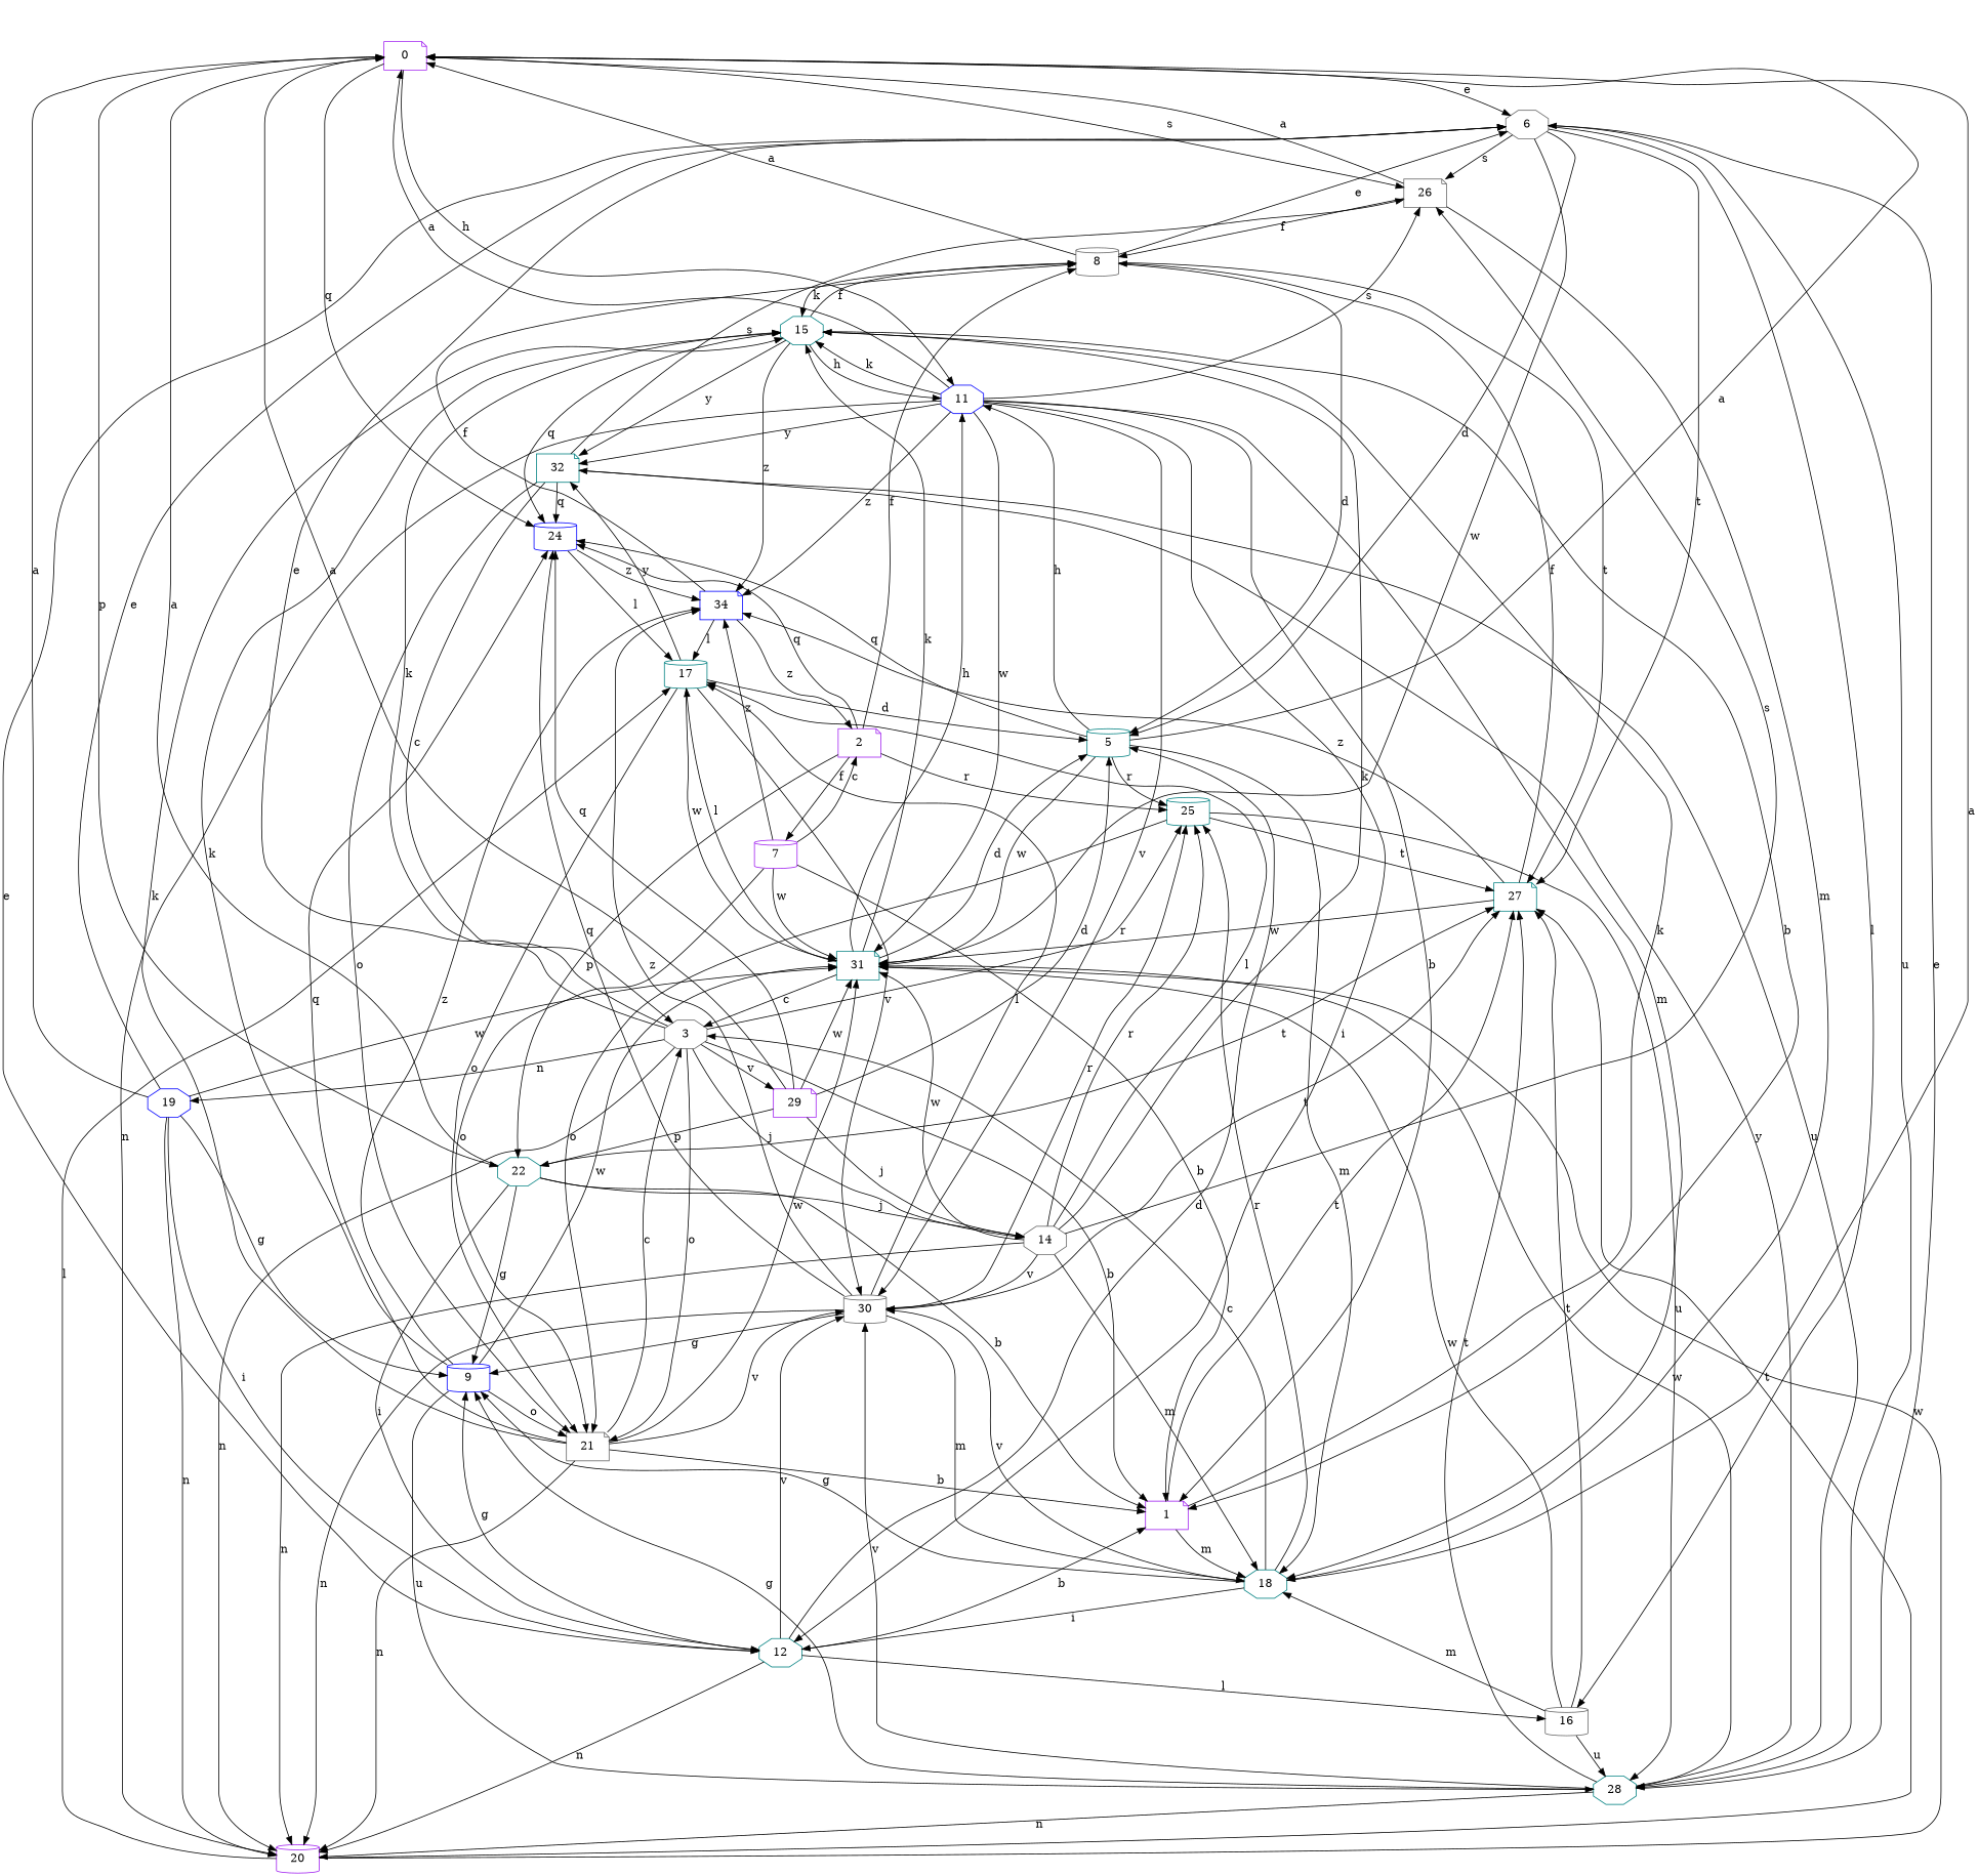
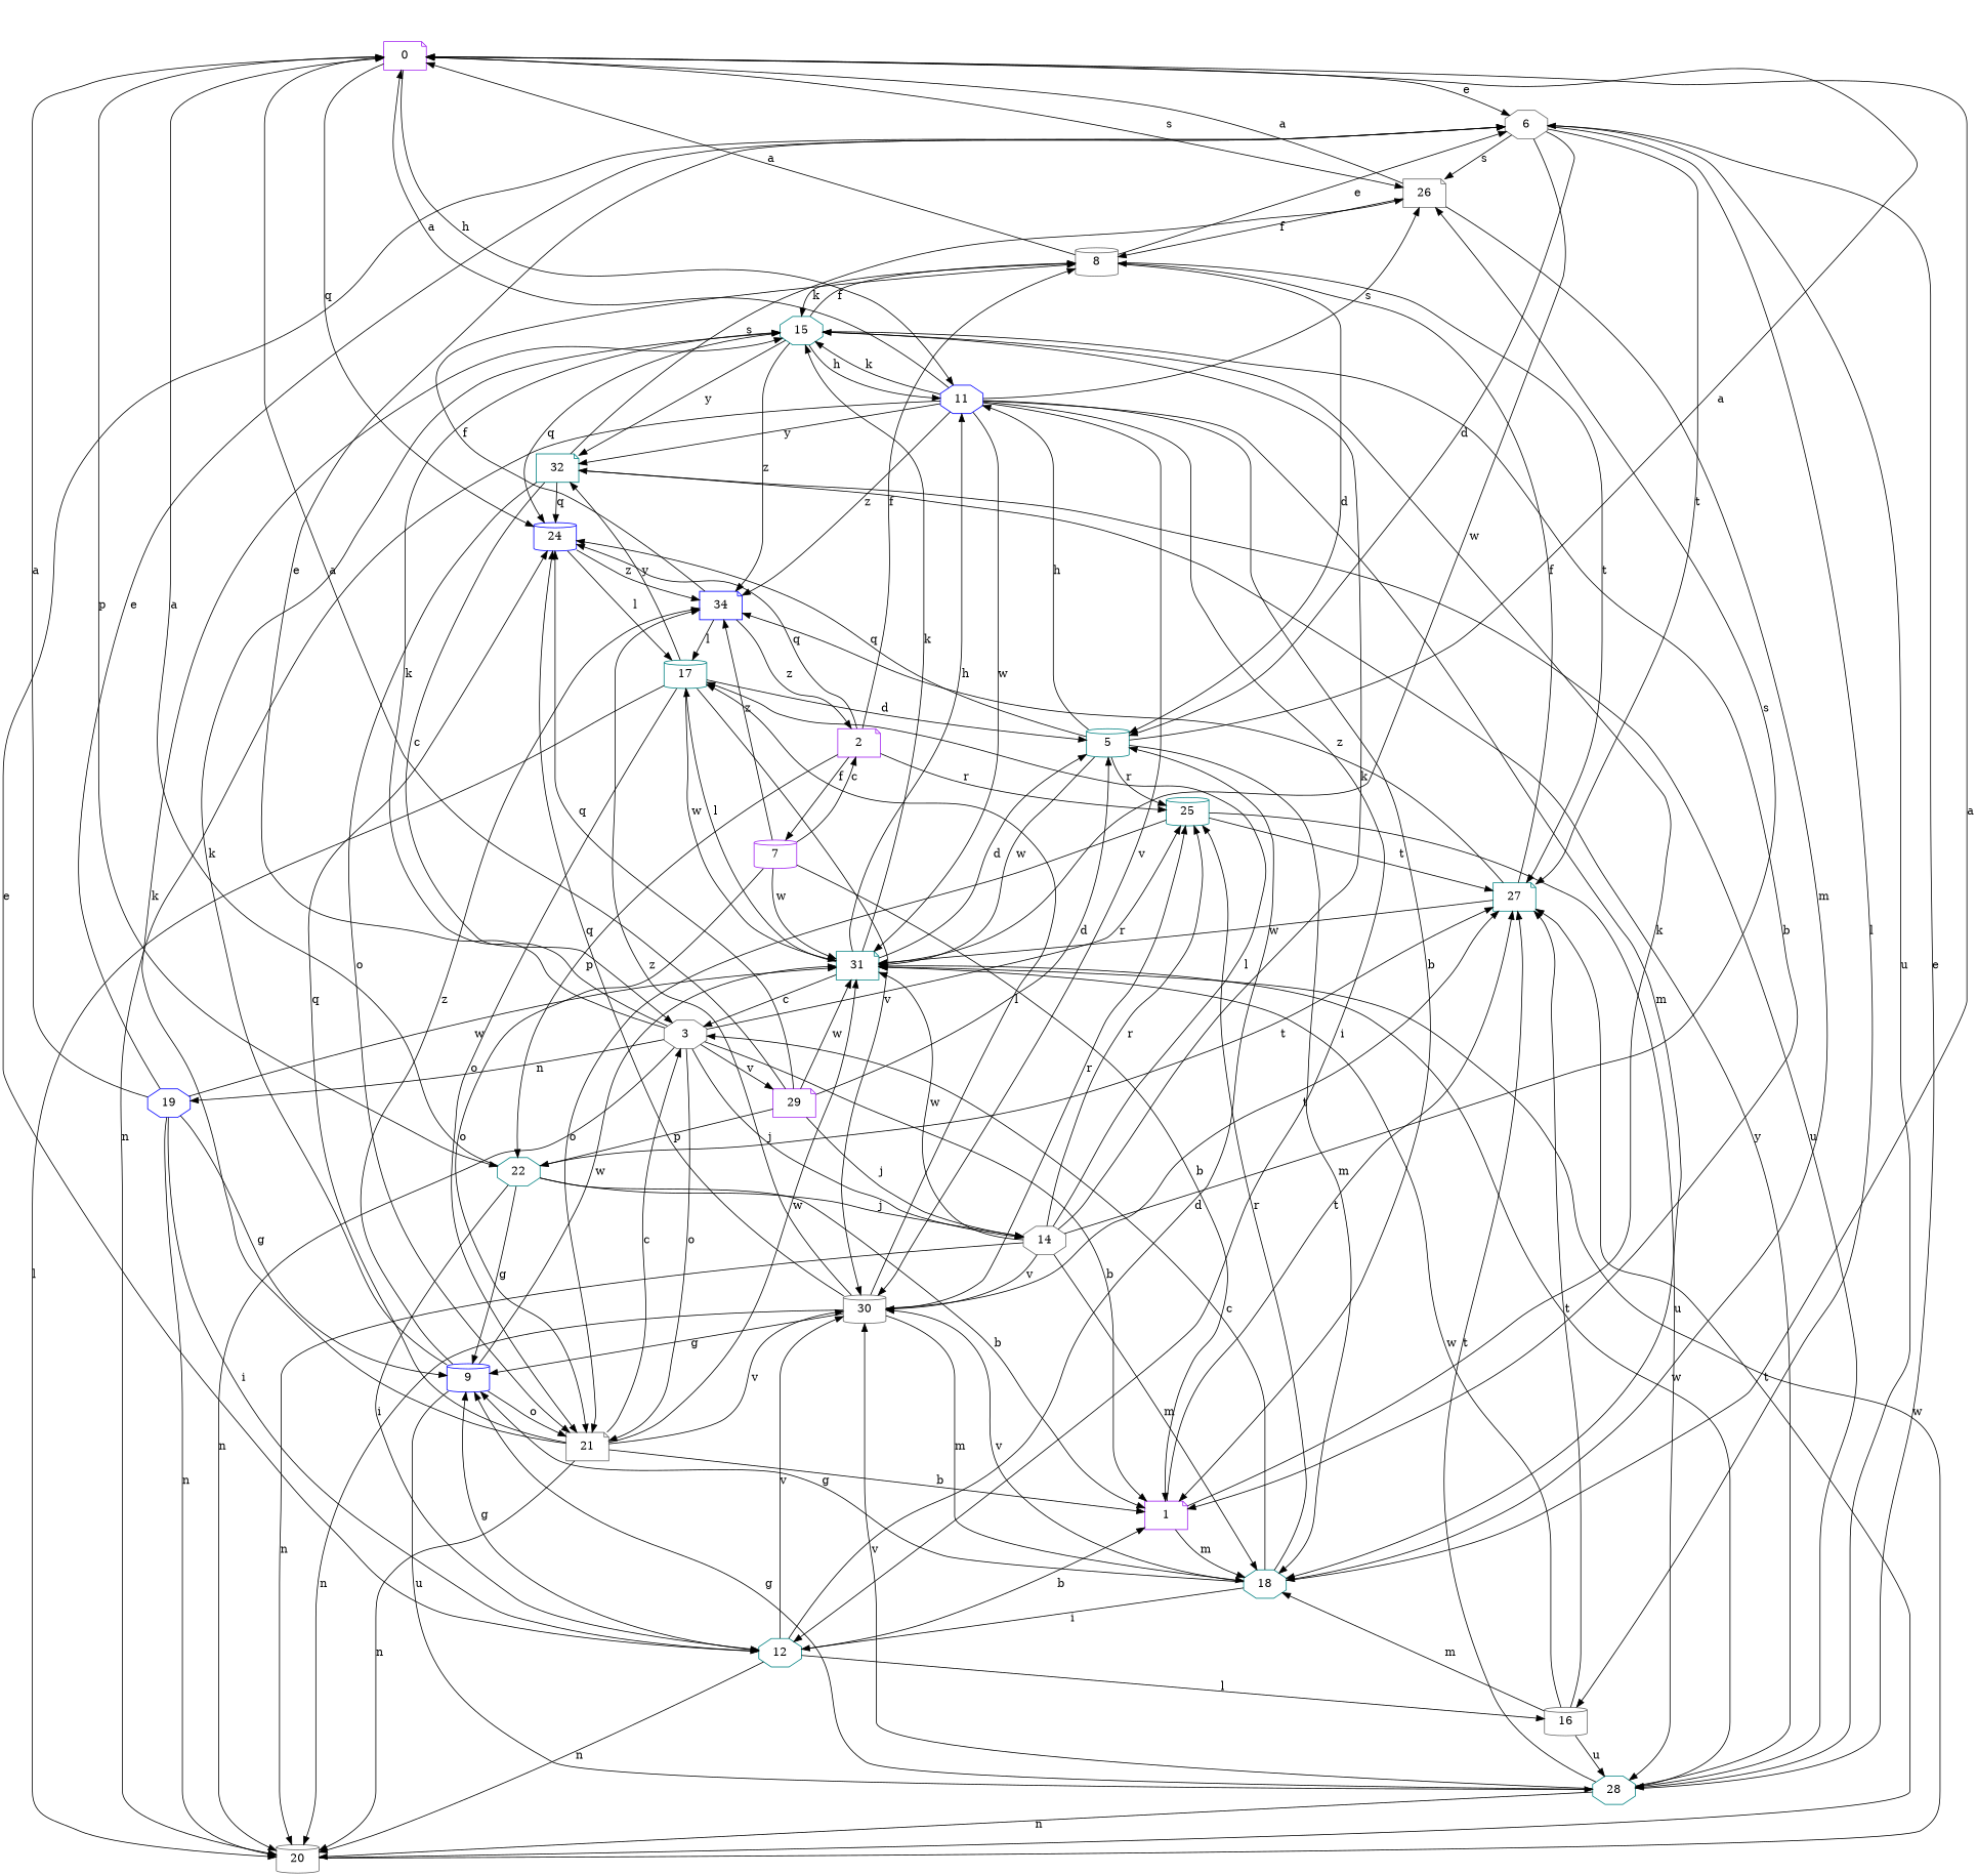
  strict digraph {
    node [color=teal shape=note]
    0 [color=purple]
    6 [color=gray40 shape=octagon]
    11 [color=blue shape=octagon]
    22 [shape=octagon]
    24 [color=blue shape=cylinder]
    26 [color=gray40]
    27
    5 [shape=cylinder]
    31
    16 [color=gray40 shape=cylinder]
    28 [shape=octagon]
    1 [color=purple]
    15 [shape=octagon]
    18 [shape=octagon]
    34 [color=blue]
-   20 [color=purple shape=cylinder]
+   20 [color=gray40 shape=cylinder]
    12 [shape=octagon]
    30 [color=gray40 shape=cylinder]
    32
    14 [color=gray40 shape=octagon]
    9 [color=blue shape=cylinder]
    17 [shape=cylinder]
    8 [color=gray40 shape=cylinder]
    25 [shape=cylinder]
    3 [color=gray40 shape=octagon]
    2 [color=purple]
    7 [color=purple shape=cylinder]
    21 [color=gray40]
    19 [color=blue shape=octagon]
    29 [color=purple]
    0 -> 6 [label=e]
    0 -> 11 [label=h]
    0 -> 22 [label=p]
    0 -> 24 [label=q]
    0 -> 26 [label=s]
    6 -> 26 [label=s]
    6 -> 27 [label=t]
    6 -> 5 [label=d]
    6 -> 31 [label=w]
    6 -> 16 [label=l]
    6 -> 28 [label=u]
    11 -> 0 [label=a]
    11 -> 26 [label=s]
    11 -> 31 [label=w]
    11 -> 1 [label=b]
    11 -> 15 [label=k]
    11 -> 18 [label=m]
    11 -> 34 [label=z]
    11 -> 20 [label=n]
    11 -> 12 [label=i]
    11 -> 30 [label=v]
    11 -> 32 [label=y]
    22 -> 0 [label=a]
    22 -> 27 [label=t]
    22 -> 1 [label=b]
    22 -> 12 [label=i]
    22 -> 14 [label=j]
    22 -> 9 [label=g]
    24 -> 34 [label=z]
    24 -> 17 [label=l]
    26 -> 0 [label=a]
    26 -> 18 [label=m]
    26 -> 8 [label=f]
    27 -> 31 [label=w]
    27 -> 34 [label=z]
    27 -> 8 [label=f]
    5 -> 0 [label=a]
    5 -> 11 [label=h]
    5 -> 24 [label=q]
    5 -> 31 [label=w]
    5 -> 18 [label=m]
    5 -> 25 [label=r]
    31 -> 11 [label=h]
    31 -> 5 [label=d]
    31 -> 15 [label=k]
    31 -> 17 [label=l]
    31 -> 3 [label=c]
    16 -> 27 [label=t]
    16 -> 31 [label=w]
    16 -> 28 [label=u]
    16 -> 18 [label=m]
    28 -> 6 [label=e]
    28 -> 27 [label=t]
    28 -> 31 [label=w]
    28 -> 20 [label=n]
    28 -> 30 [label=v]
    28 -> 32 [label=y]
    28 -> 9 [label=g]
    1 -> 27 [label=t]
    1 -> 15 [label=k]
    1 -> 18 [label=m]
    15 -> 11 [label=h]
    15 -> 24 [label=q]
    15 -> 1 [label=b]
    15 -> 34 [label=z]
    15 -> 32 [label=y]
    15 -> 8 [label=f]
    18 -> 0 [label=a]
    18 -> 12 [label=i]
    18 -> 30 [label=v]
    18 -> 9 [label=g]
    18 -> 25 [label=r]
    18 -> 3 [label=c]
    34 -> 17 [label=l]
    34 -> 8 [label=f]
    34 -> 2 [label=z]
    20 -> 27 [label=t]
    20 -> 31 [label=w]
-   20 -> 17 [label=l]
+   17 -> 20 [label=l]
    12 -> 6 [label=e]
    12 -> 5 [label=d]
    12 -> 16 [label=l]
    12 -> 1 [label=b]
    12 -> 20 [label=n]
    12 -> 30 [label=v]
    12 -> 9 [label=g]
    30 -> 24 [label=q]
    30 -> 27 [label=t]
    30 -> 18 [label=m]
    30 -> 34 [label=z]
    30 -> 20 [label=n]
    30 -> 9 [label=g]
    30 -> 17 [label=l]
    30 -> 25 [label=r]
    32 -> 24 [label=q]
    32 -> 26 [label=s]
    32 -> 28 [label=u]
    32 -> 3 [label=c]
    32 -> 21 [label=o]
    14 -> 26 [label=s]
    14 -> 31 [label=w]
    14 -> 15 [label=k]
    14 -> 18 [label=m]
    14 -> 20 [label=n]
    14 -> 30 [label=v]
    14 -> 17 [label=l]
    14 -> 25 [label=r]
    9 -> 31 [label=w]
    9 -> 28 [label=u]
    9 -> 15 [label=k]
    9 -> 34 [label=z]
    9 -> 21 [label=o]
    17 -> 5 [label=d]
    17 -> 31 [label=w]
    17 -> 30 [label=v]
    17 -> 32 [label=y]
    17 -> 21 [label=o]
    8 -> 0 [label=a]
    8 -> 6 [label=e]
    8 -> 27 [label=t]
    8 -> 5 [label=d]
    8 -> 15 [label=k]
    25 -> 27 [label=t]
    25 -> 28 [label=u]
    25 -> 21 [label=o]
    3 -> 6 [label=e]
    3 -> 1 [label=b]
    3 -> 15 [label=k]
    3 -> 20 [label=n]
    3 -> 14 [label=j]
    3 -> 25 [label=r]
    3 -> 21 [label=o]
    3 -> 19 [label=n]
    3 -> 29 [label=v]
    2 -> 22 [label=p]
    2 -> 24 [label=q]
    2 -> 8 [label=f]
    2 -> 25 [label=r]
    2 -> 7 [label=f]
    7 -> 31 [label=w]
    7 -> 1 [label=b]
    7 -> 34 [label=z]
    7 -> 2 [label=c]
    7 -> 21 [label=o]
    21 -> 24 [label=q]
    21 -> 31 [label=w]
    21 -> 1 [label=b]
    21 -> 15 [label=k]
    21 -> 20 [label=n]
    21 -> 30 [label=v]
    21 -> 3 [label=c]
    19 -> 0 [label=a]
    19 -> 6 [label=e]
    19 -> 31 [label=w]
    19 -> 20 [label=n]
    19 -> 12 [label=i]
    19 -> 9 [label=g]
    29 -> 0 [label=a]
    29 -> 22 [label=p]
    29 -> 24 [label=q]
    29 -> 5 [label=d]
    29 -> 31 [label=w]
    29 -> 14 [label=j]
  }
